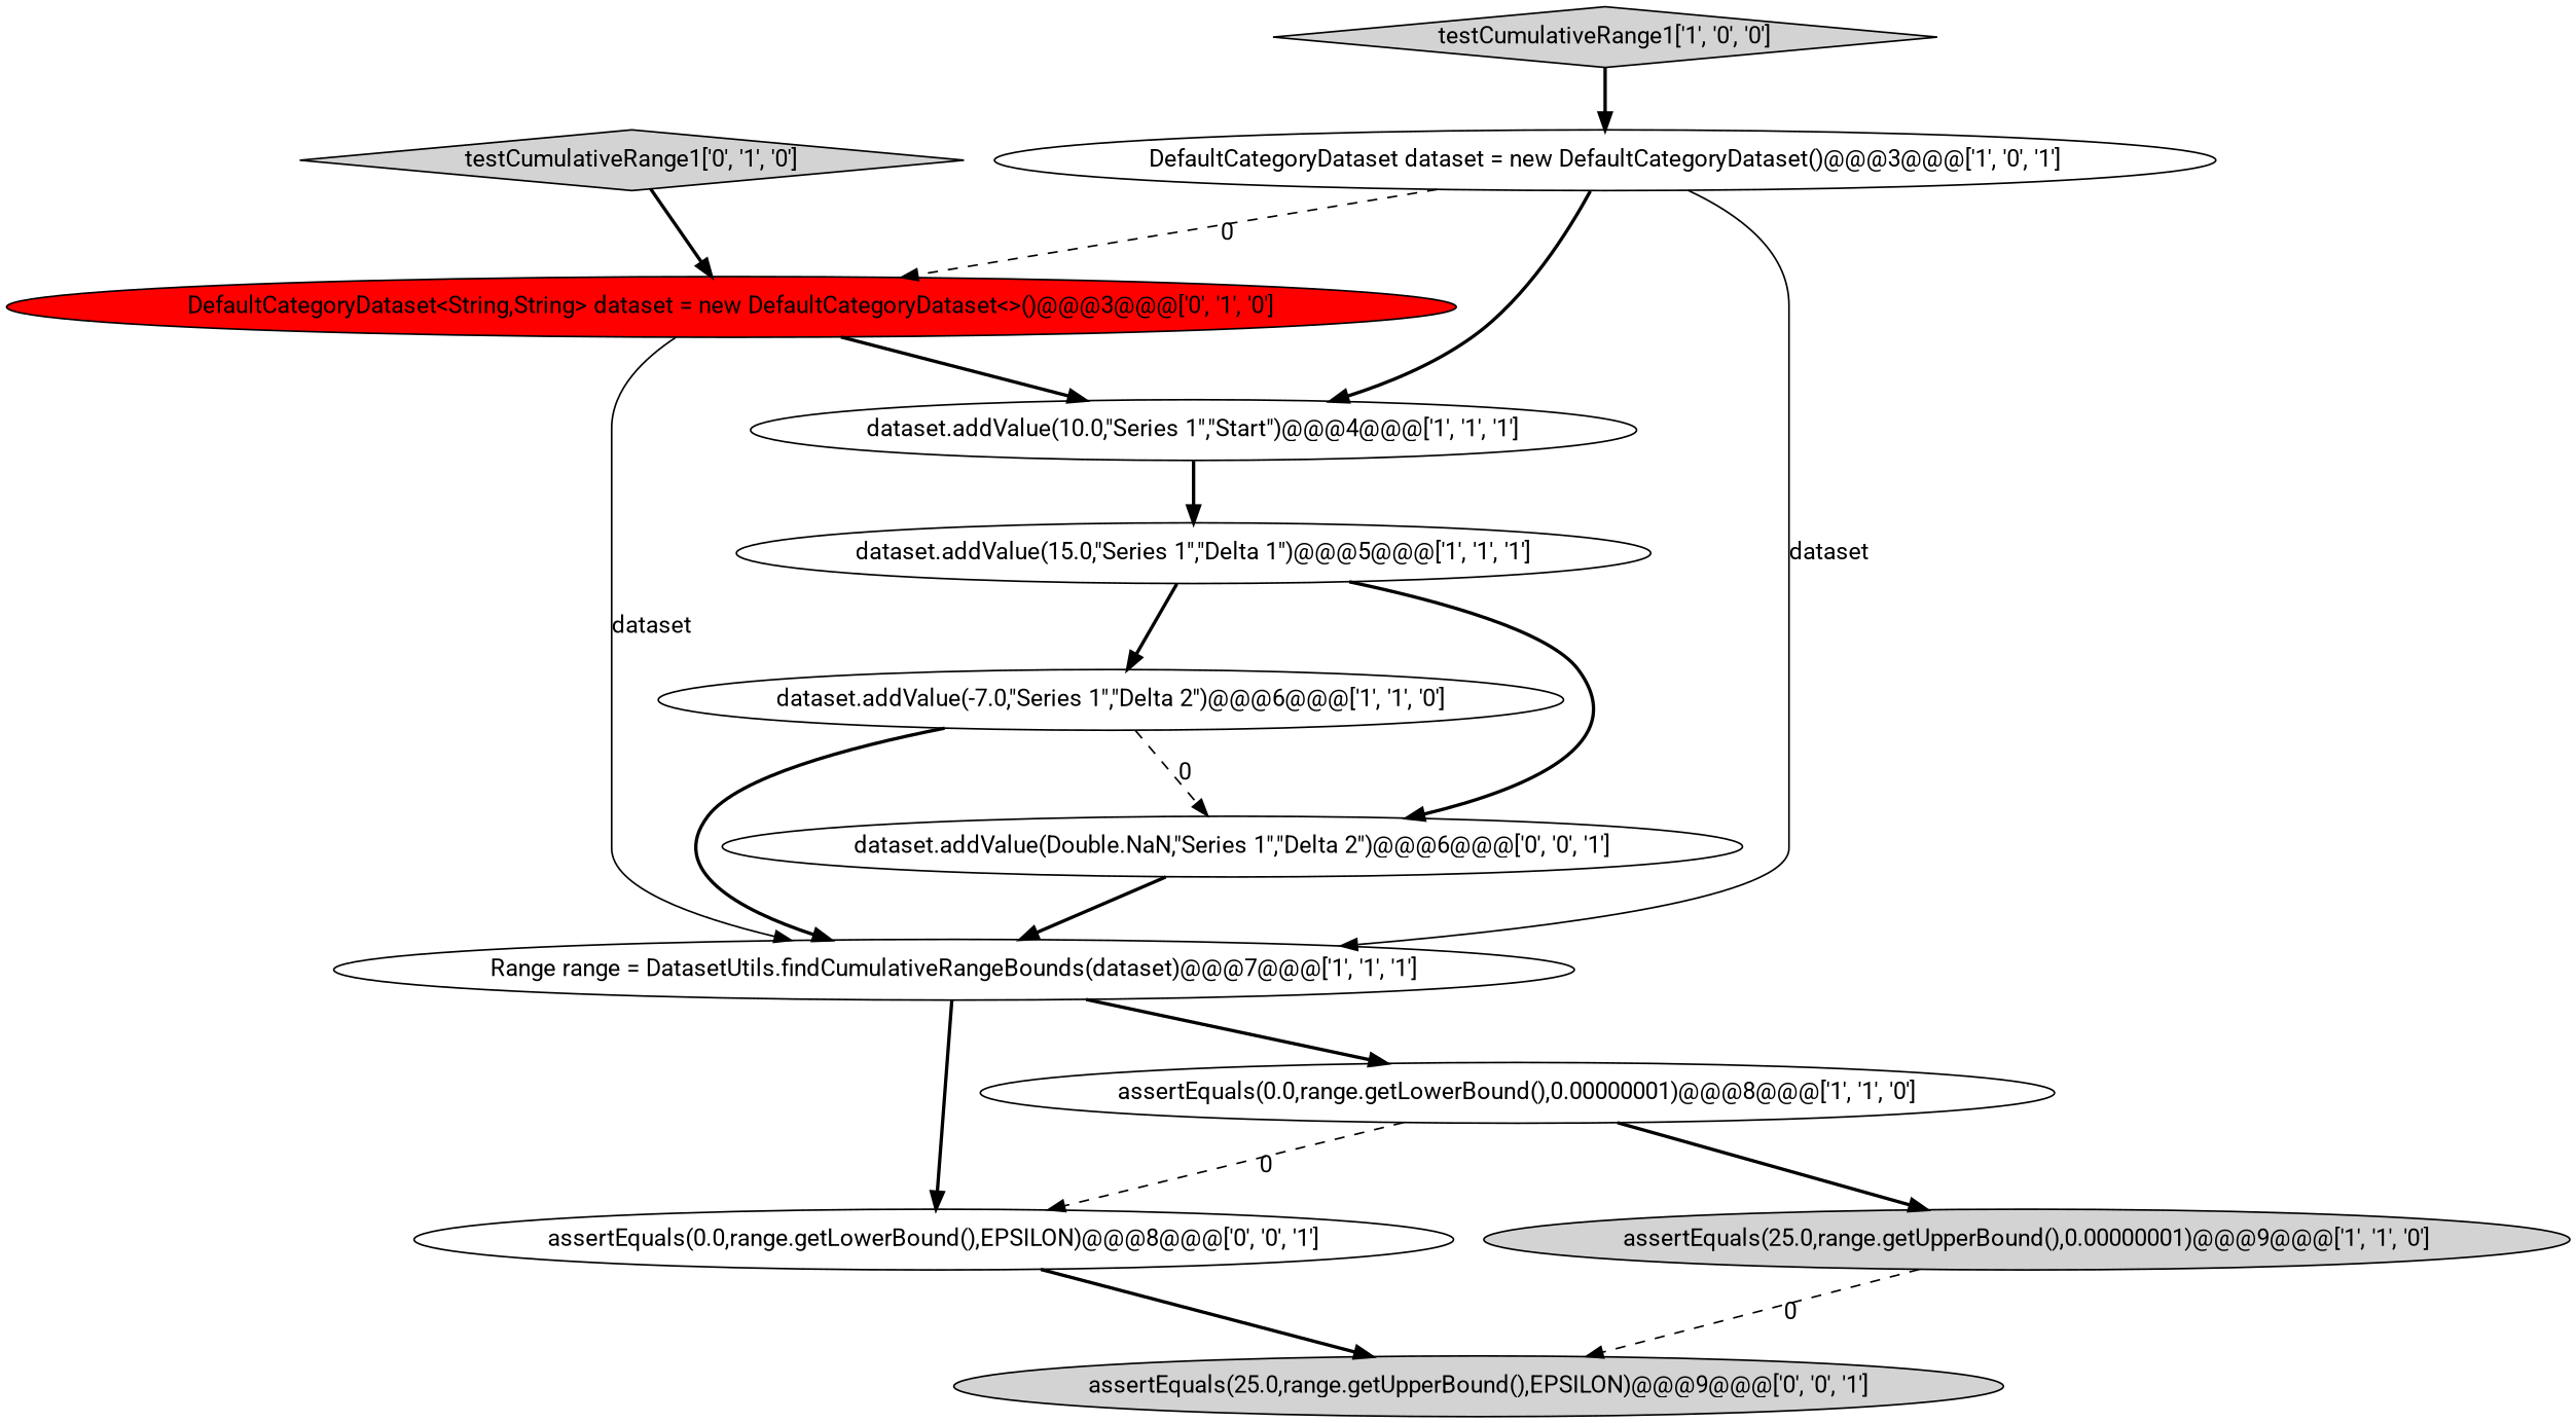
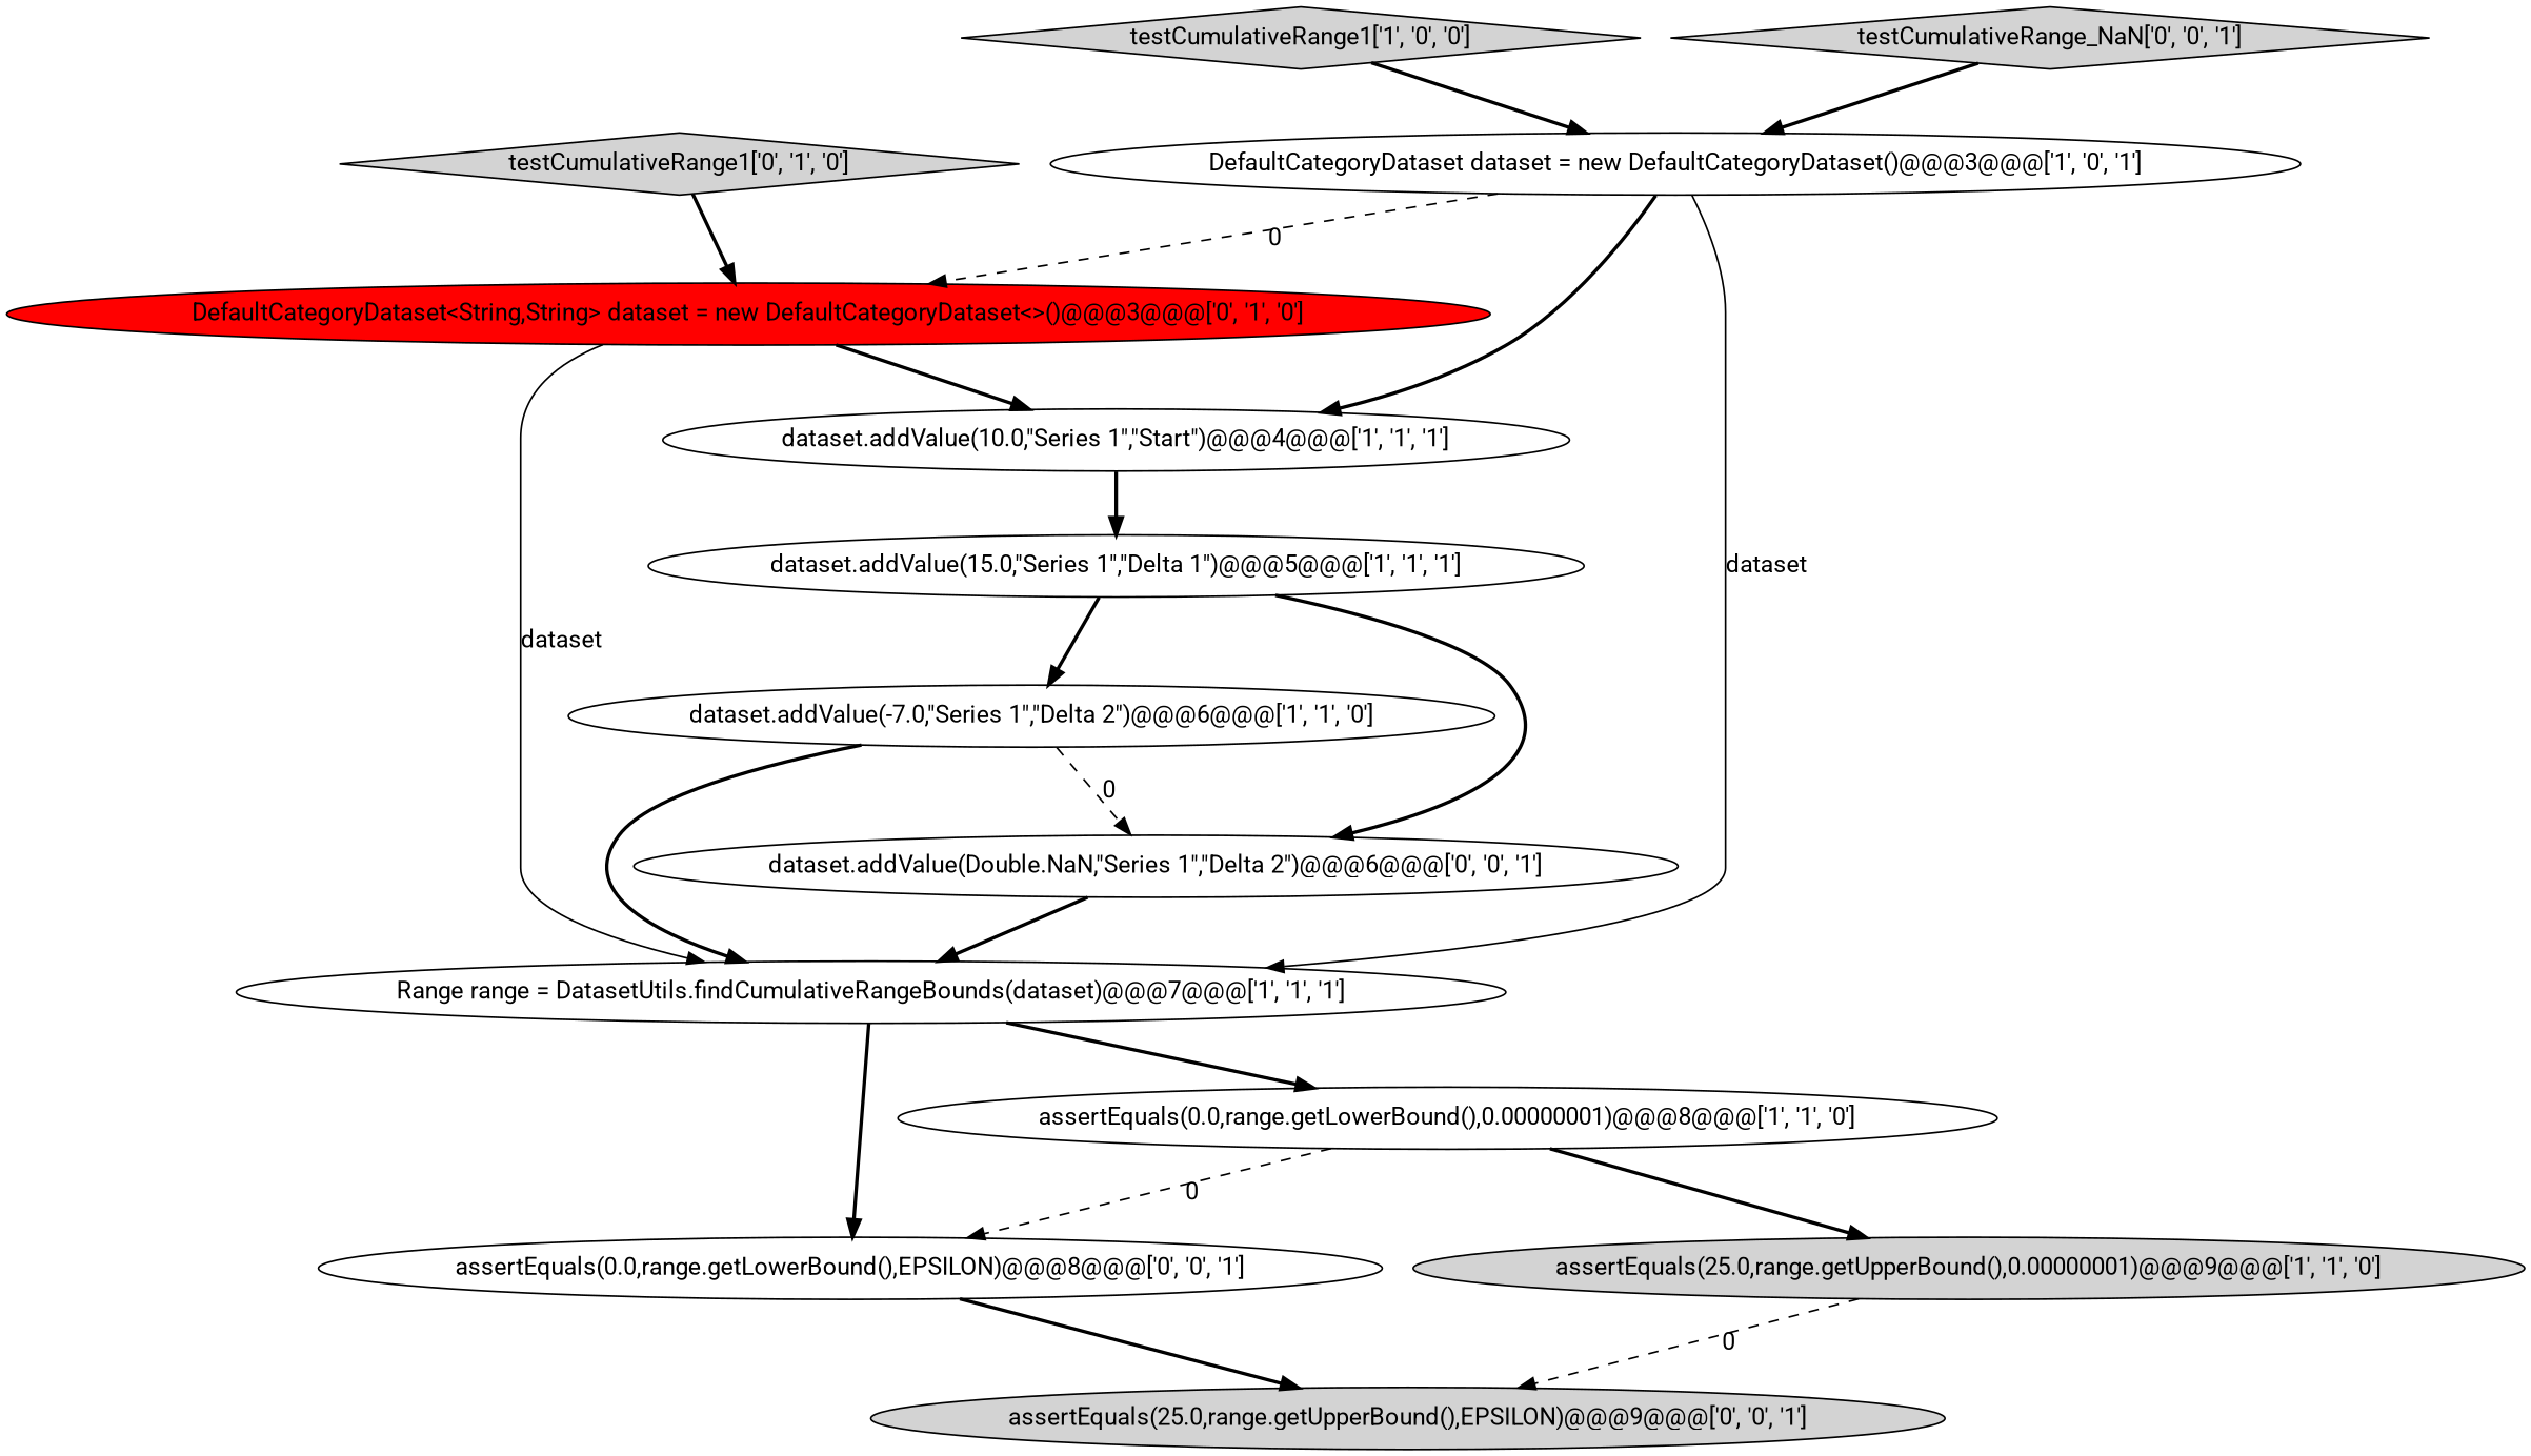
  digraph {
    fontname=Roboto
    node [fillcolor=white shape=ellipse style=filled fontname=Roboto]
    edge [style=bold fontname=Roboto]
    n1 [label="dataset.addValue(Double.NaN,\"Series 1\",\"Delta 2\")@@@6@@@['0', '0', '1']"]
    n2 [label="Range range = DatasetUtils.findCumulativeRangeBounds(dataset)@@@7@@@['1', '1', '1']"]
    n3 [fillcolor=lightgray label="assertEquals(25.0,range.getUpperBound(),EPSILON)@@@9@@@['0', '0', '1']"]
    n4 [label="dataset.addValue(10.0,\"Series 1\",\"Start\")@@@4@@@['1', '1', '1']"]
    n5 [label="dataset.addValue(15.0,\"Series 1\",\"Delta 1\")@@@5@@@['1', '1', '1']"]
    n6 [label="DefaultCategoryDataset dataset = new DefaultCategoryDataset()@@@3@@@['1', '0', '1']"]
    n7 [fillcolor=red label="DefaultCategoryDataset<String,String> dataset = new DefaultCategoryDataset<>()@@@3@@@['0', '1', '0']"]
    n8 [label="dataset.addValue(-7.0,\"Series 1\",\"Delta 2\")@@@6@@@['1', '1', '0']"]
    n9 [label="assertEquals(0.0,range.getLowerBound(),0.00000001)@@@8@@@['1', '1', '0']"]
    n10 [label="assertEquals(0.0,range.getLowerBound(),EPSILON)@@@8@@@['0', '0', '1']"]
    n11 [fillcolor=lightgray label="assertEquals(25.0,range.getUpperBound(),0.00000001)@@@9@@@['1', '1', '0']"]
    n12 [fillcolor=lightgray label="testCumulativeRange1['0', '1', '0']" shape=diamond]
    n13 [fillcolor=lightgray label="testCumulativeRange1['1', '0', '0']" shape=diamond]
+   n14 [fillcolor=lightgray label="testCumulativeRange_NaN['0', '0', '1']" shape=diamond]
    n1 -> n2
    n2 -> n9
    n2 -> n10
    n4 -> n5
    n5 -> n1
    n5 -> n8
    n6 -> n2 [label=dataset style=solid]
    n6 -> n4
    n6 -> n7 [label=0 style=dashed]
    n7 -> n2 [label=dataset style=solid]
    n7 -> n4
    n8 -> n1 [label=0 style=dashed]
    n8 -> n2
    n9 -> n10 [label=0 style=dashed]
    n9 -> n11
    n10 -> n3
    n11 -> n3 [label=0 style=dashed]
    n12 -> n7
    n13 -> n6
+   n14 -> n6
  }
